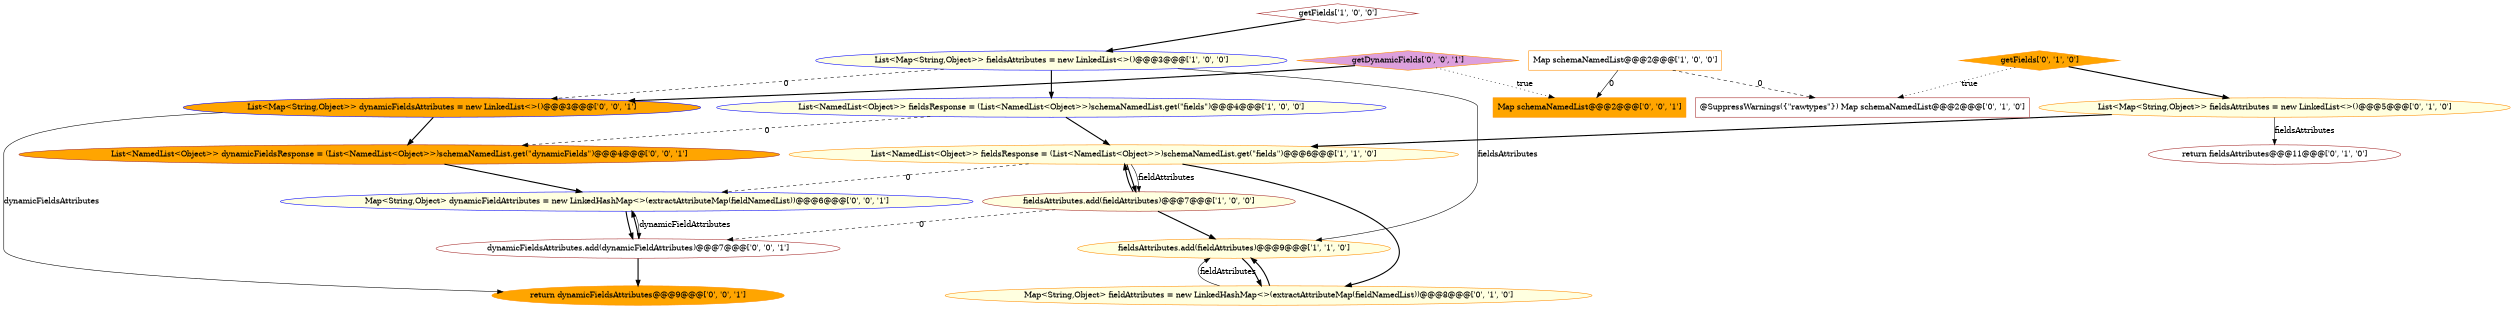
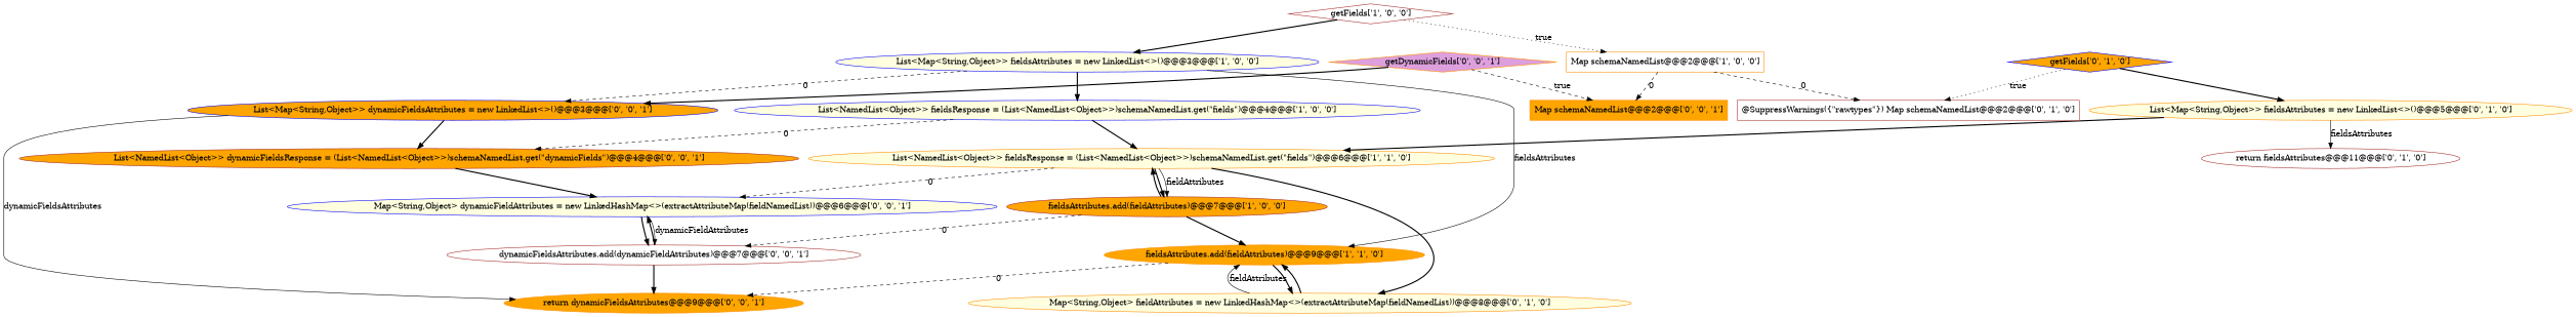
  digraph {
    node [color=darkorange fillcolor=lightyellow shape=ellipse style=filled]
    edge [style=bold]
    n1 [color=blue fillcolor=orange label="List<Map<String,Object>> dynamicFieldsAttributes = new LinkedList<>()@@@3@@@['0', '0', '1']"]
    n2 [fillcolor=orange label="return dynamicFieldsAttributes@@@9@@@['0', '0', '1']"]
    n3 [color=brown fillcolor=orange label="List<NamedList<Object>> dynamicFieldsResponse = (List<NamedList<Object>>)schemaNamedList.get(\"dynamicFields\")@@@4@@@['0', '0', '1']"]
    n4 [color=blue label="Map<String,Object> dynamicFieldAttributes = new LinkedHashMap<>(extractAttributeMap(fieldNamedList))@@@6@@@['0', '0', '1']"]
    n5 [label="List<NamedList<Object>> fieldsResponse = (List<NamedList<Object>>)schemaNamedList.get(\"fields\")@@@6@@@['1', '1', '0']"]
    n6 [label="Map<String,Object> fieldAttributes = new LinkedHashMap<>(extractAttributeMap(fieldNamedList))@@@8@@@['0', '1', '0']"]
-   n7 [color=brown label="fieldsAttributes.add(fieldAttributes)@@@7@@@['1', '0', '0']"]
-   n8 [label="fieldsAttributes.add(fieldAttributes)@@@9@@@['1', '1', '0']"]
+   n7 [color=brown fillcolor=orange label="fieldsAttributes.add(fieldAttributes)@@@7@@@['1', '0', '0']"]
+   n8 [fillcolor=orange label="fieldsAttributes.add(fieldAttributes)@@@9@@@['1', '1', '0']"]
    n9 [color=brown fillcolor=white label="dynamicFieldsAttributes.add(dynamicFieldAttributes)@@@7@@@['0', '0', '1']"]
    n10 [label="List<Map<String,Object>> fieldsAttributes = new LinkedList<>()@@@5@@@['0', '1', '0']"]
    n11 [color=brown fillcolor=white label="return fieldsAttributes@@@11@@@['0', '1', '0']"]
    n12 [color=brown fillcolor=white label="getFields['1', '0', '0']" shape=diamond]
    n13 [color=blue label="List<Map<String,Object>> fieldsAttributes = new LinkedList<>()@@@3@@@['1', '0', '0']"]
    n14 [fillcolor=white label="Map schemaNamedList@@@2@@@['1', '0', '0']" shape=box]
    n15 [color=blue label="List<NamedList<Object>> fieldsResponse = (List<NamedList<Object>>)schemaNamedList.get(\"fields\")@@@4@@@['1', '0', '0']"]
    n16 [fillcolor=orange label="Map schemaNamedList@@@2@@@['0', '0', '1']" shape=box]
    n17 [color=brown fillcolor=white label="@SuppressWarnings({\"rawtypes\"}) Map schemaNamedList@@@2@@@['0', '1', '0']" shape=box]
    n18 [fillcolor=plum label="getDynamicFields['0', '0', '1']" shape=diamond]
-   n19 [fillcolor=orange label="getFields['0', '1', '0']" shape=diamond]
+   n19 [color=blue fillcolor=orange label="getFields['0', '1', '0']" shape=diamond]
    n1 -> n2 [label=dynamicFieldsAttributes style=solid]
    n1 -> n3
    n3 -> n4
    n4 -> n9 [label=dynamicFieldAttributes style=solid]
    n4 -> n9
    n5 -> n4 [label=0 style=dashed]
    n5 -> n6
    n5 -> n7
    n5 -> n7 [label=fieldAttributes style=solid]
    n6 -> n8
    n6 -> n8 [label=fieldAttributes style=solid]
    n7 -> n5
    n7 -> n8
    n7 -> n9 [label=0 style=dashed]
+   n8 -> n2 [label=0 style=dashed]
    n8 -> n6
    n9 -> n2
    n9 -> n4
    n10 -> n5
    n10 -> n11 [label=fieldsAttributes style=solid]
    n12 -> n13
+   n12 -> n14 [label=true style=dotted]
    n13 -> n1 [label=0 style=dashed]
    n13 -> n8 [label=fieldsAttributes style=solid]
    n13 -> n15
-   n14 -> n16 [label=0 style=solid]
+   n14 -> n16 [label=0 style=dashed]
    n14 -> n17 [label=0 style=dashed]
    n15 -> n3 [label=0 style=dashed]
    n15 -> n5
    n18 -> n1
-   n18 -> n16 [label=true style=dotted]
+   n18 -> n16 [label=true style=dashed]
    n19 -> n10
    n19 -> n17 [label=true style=dotted]
  }
